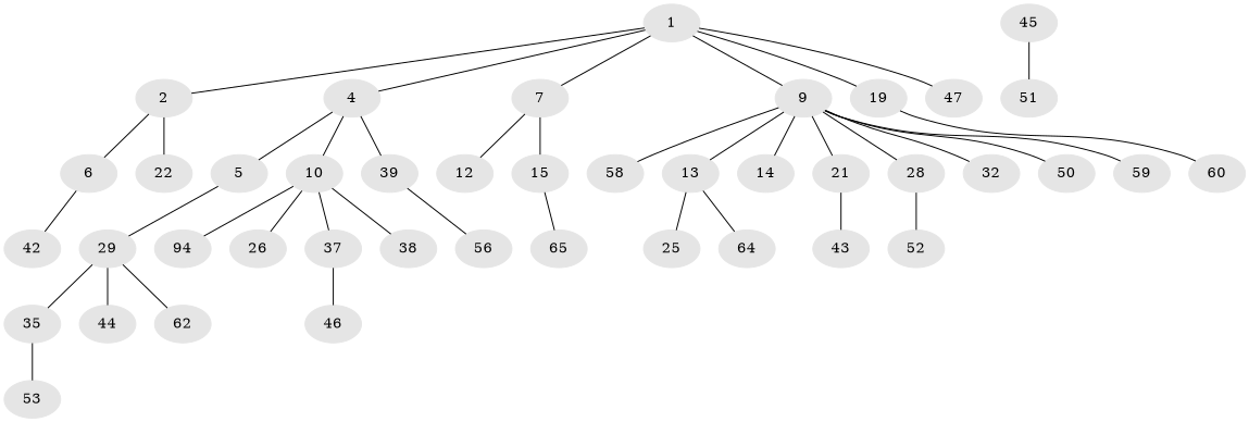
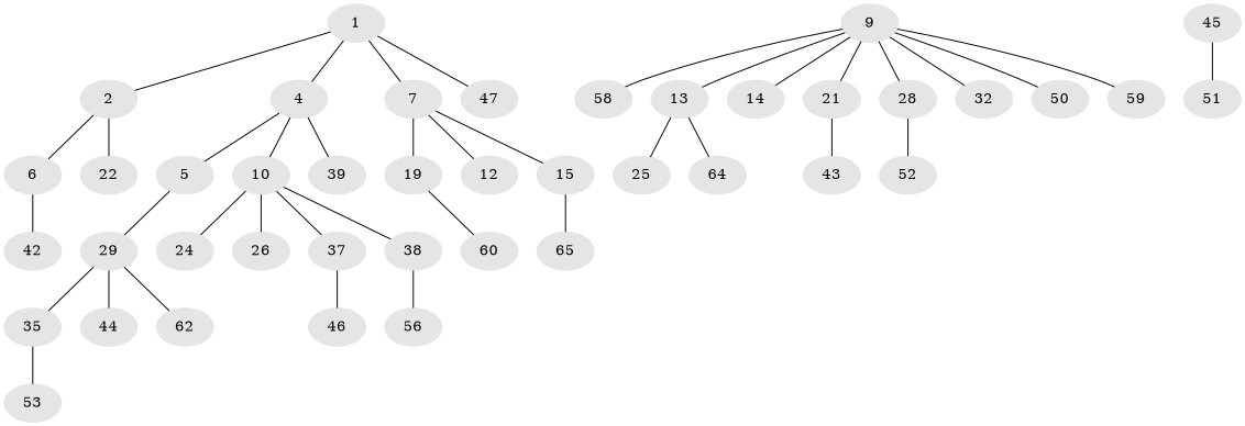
  graph {
    node [color=gray90 style=filled]
    1 [super="+3"]
    2 [super="+16"]
    4 [super="+23"]
    7 [super="+18"]
    9 [super="+11"]
    19 [super="+63"]
    47
    6 [super="+49"]
    n9 [label=22]
    5
    10 [super="+17"]
    39 [super="+57"]
    12 [super="+22"]
    15 [super="+34"]
    58
    13 [super="+27"]
    14 [super="+31"]
    21
    28 [super="+46"]
    32 [super="+40"]
    50
    59
    60
    42
    29 [super="+36"]
-   24 [super="+33" label=94]
+   24 [super="+33"]
    26
    37 [super="+41"]
    38
    56
    35 [super="+55"]
    44
    62
    65
    45 [super="+61"]
    51
    25
    64
    43
    52
    n41 [label=46 super="+54"]
    53
    1 -- 2
    1 -- 4
    1 -- 7
-   1 -- 9
-   1 -- 19
+   7 -- 19
    1 -- 47
    2 -- 6
    2 -- n9
    4 -- 5
    4 -- 10
    4 -- 39
    7 -- 12
    7 -- 15
    9 -- 58
    9 -- 13
    9 -- 14
    9 -- 21
    9 -- 28
    9 -- 32
    9 -- 50
    9 -- 59
    19 -- 60
    6 -- 42
    5 -- 29
    10 -- 24
    10 -- 26
    10 -- 37
    10 -- 38
-   39 -- 56
+   38 -- 56
    15 -- 65
    13 -- 25
    13 -- 64
    21 -- 43
    28 -- 52
    29 -- 35
    29 -- 44
    29 -- 62
    37 -- n41
    35 -- 53
    45 -- 51
  }
